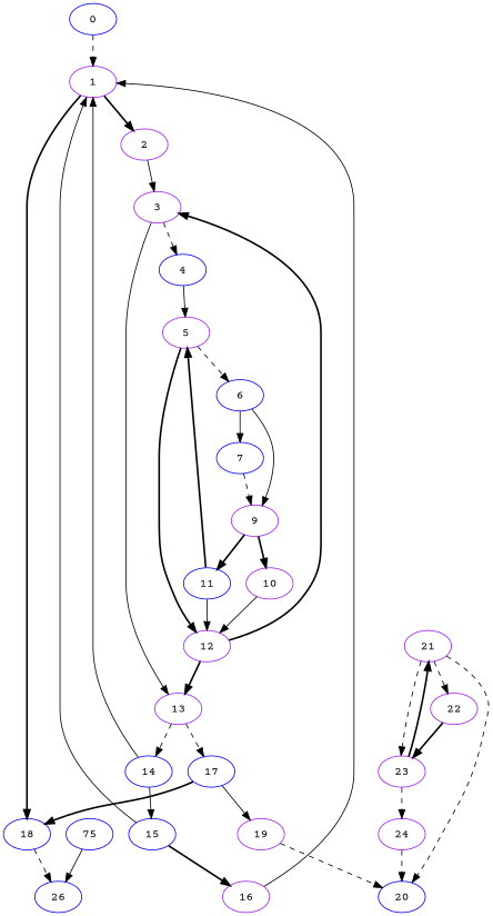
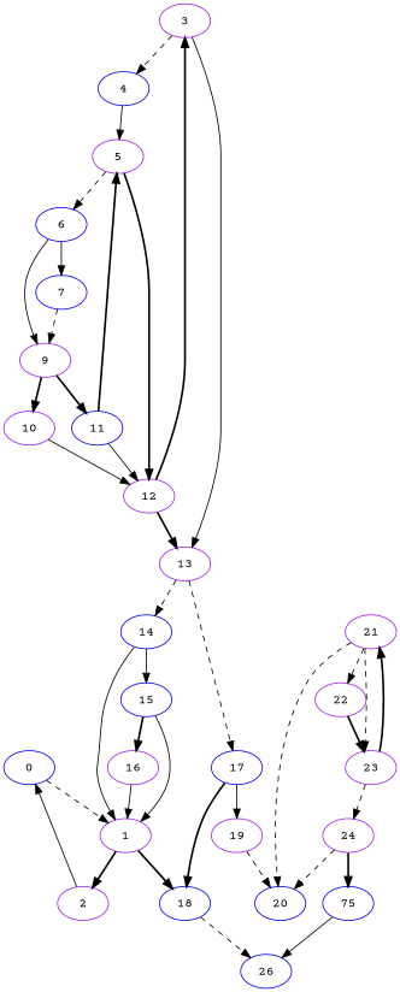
  digraph {
    fontname="Courier Prime"
    node [color=purple fontname="Courier Prime"]
    edge [fontname="Courier Prime" style=dashed]
    0 [color=blue]
    1
    2
    18 [color=blue]
    3
    26 [color=blue]
    4 [color=blue]
    13
    5
    14 [color=blue]
    17 [color=blue]
    6 [color=blue]
    12
    7 [color=blue]
    9
    10
    11 [color=blue]
    15 [color=blue]
    19
    16
    20 [color=blue]
    21
    22
    23
    24
    n26 [color=blue label=75]
    0 -> 1
    1 -> 2 [style=bold]
    1 -> 18 [style=bold]
-   2 -> 3 [style=solid]
+   2 -> 0 [style=solid]
    18 -> 26
    3 -> 4
    3 -> 13 [style=solid]
    4 -> 5 [style=solid]
    13 -> 14
    13 -> 17
    5 -> 6
    5 -> 12 [style=bold]
    14 -> 1 [style=solid]
    14 -> 15 [style=solid]
    17 -> 18 [style=bold]
    17 -> 19 [style=solid]
    6 -> 7 [style=solid]
    6 -> 9 [style=solid]
    12 -> 3 [style=bold]
    12 -> 13 [style=bold]
    7 -> 9
    9 -> 10 [style=bold]
    9 -> 11 [style=bold]
    10 -> 12 [style=solid]
    11 -> 5 [style=bold]
    11 -> 12 [style=solid]
    15 -> 1 [style=solid]
    15 -> 16 [style=bold]
    19 -> 20
    16 -> 1 [style=solid]
    21 -> 20
    21 -> 22
    21 -> 23
    22 -> 23 [style=bold]
    23 -> 21 [style=bold]
    23 -> 24
    24 -> 20
+   24 -> n26 [style=bold]
    n26 -> 26 [style=solid]
  }
